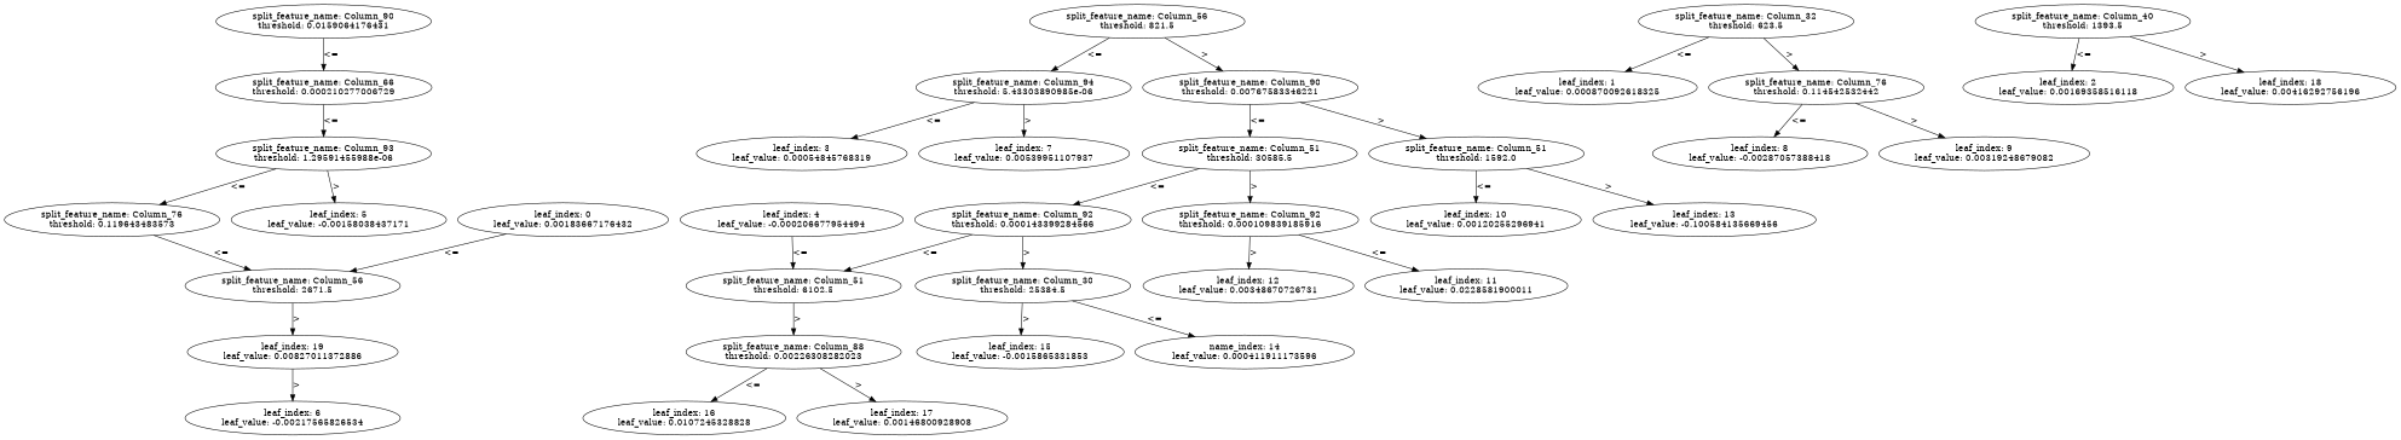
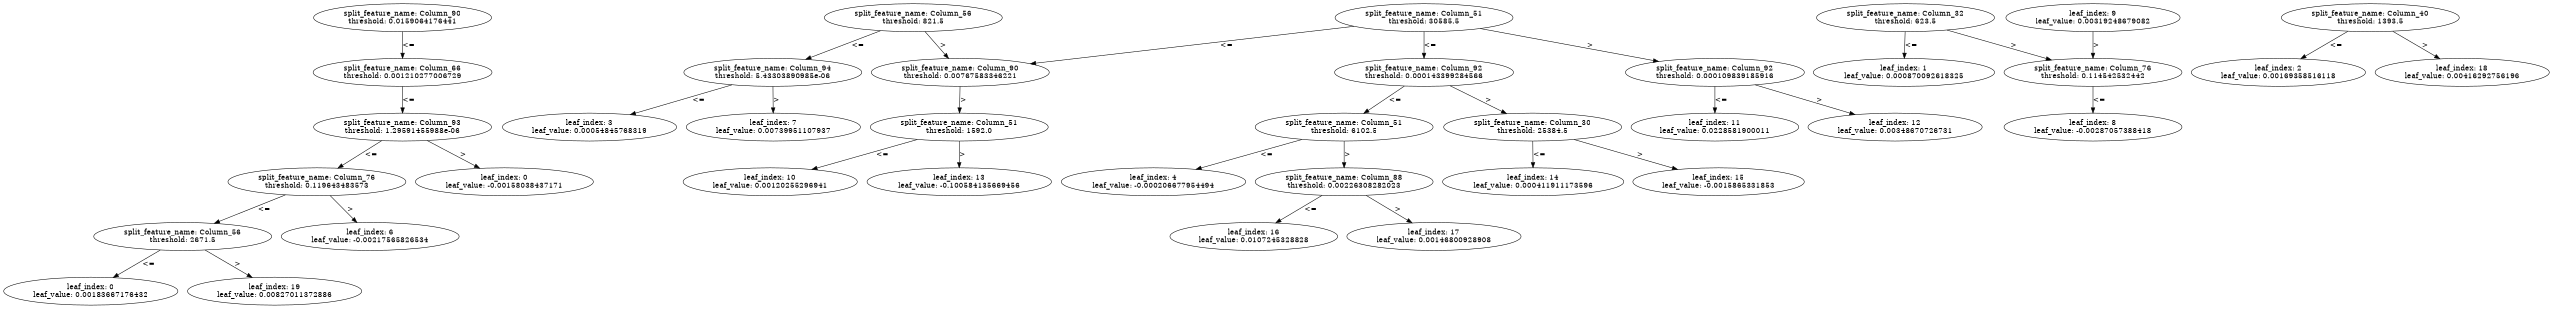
  digraph {
-   n1 [label="split_feature_name: Column_90\nthreshold: 0.0159064176431"]
-   n2 [label="split_feature_name: Column_66\nthreshold: 0.000210277006729"]
+   n1 [label="split_feature_name: Column_90\nthreshold: 0.0159064176441"]
+   n2 [label="split_feature_name: Column_66\nthreshold: 0.001210277006729"]
    n3 [label="split_feature_name: Column_93\nthreshold: 1.29591455988e-06"]
    n4 [label="split_feature_name: Column_76\nthreshold: 0.119643483573"]
-   n5 [label="leaf_index: 5\nleaf_value: -0.00158038437171"]
+   n5 [label="leaf_index: 0\nleaf_value: -0.00158038437171"]
    n6 [label="split_feature_name: Column_56\nthreshold: 821.5"]
    n7 [label="split_feature_name: Column_94\nthreshold: 5.43303890985e-06"]
    n8 [label="split_feature_name: Column_90\nthreshold: 0.00767583346221"]
    n9 [label="split_feature_name: Column_56\nthreshold: 2671.5"]
    n10 [label="leaf_index: 6\nleaf_value: -0.00217565826534"]
    n11 [label="leaf_index: 0\nleaf_value: 0.00183667176432"]
    n12 [label="leaf_index: 19\nleaf_value: 0.00827011372886"]
    n13 [label="leaf_index: 3\nleaf_value: 0.00054845768319"]
-   n14 [label="leaf_index: 7\nleaf_value: 0.00539951107937"]
+   n14 [label="leaf_index: 7\nleaf_value: 0.00739951107937"]
    n15 [label="split_feature_name: Column_51\nthreshold: 30585.5"]
    n16 [label="split_feature_name: Column_51\nthreshold: 1592.0"]
    n17 [label="split_feature_name: Column_92\nthreshold: 0.000143399284566"]
    n18 [label="split_feature_name: Column_92\nthreshold: 0.000109839185916"]
    n19 [label="leaf_index: 10\nleaf_value: 0.00120255296941"]
    n20 [label="leaf_index: 13\nleaf_value: -0.100584135669456"]
    n21 [label="split_feature_name: Column_51\nthreshold: 6102.5"]
    n22 [label="split_feature_name: Column_30\nthreshold: 25384.5"]
    n23 [label="leaf_index: 11\nleaf_value: 0.0228581900011"]
    n24 [label="leaf_index: 12\nleaf_value: 0.00348670726731"]
    n25 [label="leaf_index: 4\nleaf_value: -0.000206677954494"]
    n26 [label="split_feature_name: Column_88\nthreshold: 0.00226308282023"]
-   n27 [label="name_index: 14\nleaf_value: 0.000411911173596"]
+   n27 [label="leaf_index: 14\nleaf_value: 0.000411911173596"]
    n28 [label="leaf_index: 15\nleaf_value: -0.0015865331853"]
    n29 [label="leaf_index: 16\nleaf_value: 0.0107245328828"]
    n30 [label="leaf_index: 17\nleaf_value: 0.00146800928908"]
    n31 [label="split_feature_name: Column_32\nthreshold: 623.5"]
    n32 [label="leaf_index: 1\nleaf_value: 0.000870092618325"]
    n33 [label="split_feature_name: Column_76\nthreshold: 0.114542532442"]
    n34 [label="split_feature_name: Column_40\nthreshold: 1393.5"]
    n35 [label="leaf_index: 2\nleaf_value: 0.00169358516118"]
    n36 [label="leaf_index: 18\nleaf_value: 0.00416292756196"]
    n37 [label="leaf_index: 8\nleaf_value: -0.00287057388418"]
    n38 [label="leaf_index: 9\nleaf_value: 0.00319248679082"]
    n1 -> n2 [label="<="]
    n2 -> n3 [label="<="]
    n3 -> n4 [label="<="]
    n3 -> n5 [label=">"]
    n4 -> n9 [label="<="]
-   n12 -> n10 [label=">"]
+   n4 -> n10 [label=">"]
    n6 -> n7 [label="<="]
    n6 -> n8 [label=">"]
    n7 -> n13 [label="<="]
    n7 -> n14 [label=">"]
-   n8 -> n15 [label="<="]
+   n15 -> n8 [label="<="]
    n8 -> n16 [label=">"]
-   n11 -> n9 [label="<="]
+   n9 -> n11 [label="<="]
    n9 -> n12 [label=">"]
    n15 -> n17 [label="<="]
    n15 -> n18 [label=">"]
    n16 -> n19 [label="<="]
    n16 -> n20 [label=">"]
    n17 -> n21 [label="<="]
    n17 -> n22 [label=">"]
    n18 -> n23 [label="<="]
    n18 -> n24 [label=">"]
-   n25 -> n21 [label="<="]
+   n21 -> n25 [label="<="]
    n21 -> n26 [label=">"]
    n22 -> n27 [label="<="]
    n22 -> n28 [label=">"]
    n26 -> n29 [label="<="]
    n26 -> n30 [label=">"]
    n31 -> n32 [label="<="]
    n31 -> n33 [label=">"]
    n33 -> n37 [label="<="]
-   n33 -> n38 [label=">"]
+   n38 -> n33 [label=">"]
    n34 -> n35 [label="<="]
    n34 -> n36 [label=">"]
  }
